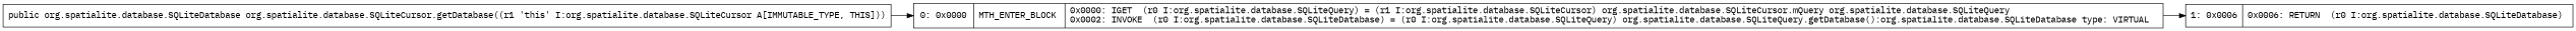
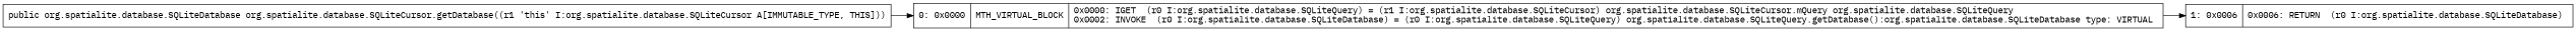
  digraph {
    rankdir=LR
    fontname="IBM Plex Mono"
    node [shape=record fontname="IBM Plex Mono"]
    edge [fontname="IBM Plex Mono"]
-   n1 [label="{0\:\ 0x0000|MTH_ENTER_BLOCK\l|0x0000: IGET  (r0 I:org.spatialite.database.SQLiteQuery) = (r1 I:org.spatialite.database.SQLiteCursor) org.spatialite.database.SQLiteCursor.mQuery org.spatialite.database.SQLiteQuery \l0x0002: INVOKE  (r0 I:org.spatialite.database.SQLiteDatabase) = (r0 I:org.spatialite.database.SQLiteQuery) org.spatialite.database.SQLiteQuery.getDatabase():org.spatialite.database.SQLiteDatabase type: VIRTUAL \l}"]
+   n1 [label="{0\:\ 0x0000|MTH_VIRTUAL_BLOCK\l|0x0000: IGET  (r0 I:org.spatialite.database.SQLiteQuery) = (r1 I:org.spatialite.database.SQLiteCursor) org.spatialite.database.SQLiteCursor.mQuery org.spatialite.database.SQLiteQuery \l0x0002: INVOKE  (r0 I:org.spatialite.database.SQLiteDatabase) = (r0 I:org.spatialite.database.SQLiteQuery) org.spatialite.database.SQLiteQuery.getDatabase():org.spatialite.database.SQLiteDatabase type: VIRTUAL \l}"]
    n2 [label="{1\:\ 0x0006|0x0006: RETURN  (r0 I:org.spatialite.database.SQLiteDatabase) \l}"]
    n3 [label="{public org.spatialite.database.SQLiteDatabase org.spatialite.database.SQLiteCursor.getDatabase((r1 'this' I:org.spatialite.database.SQLiteCursor A[IMMUTABLE_TYPE, THIS])) }"]
    n1 -> n2
    n3 -> n1
  }
